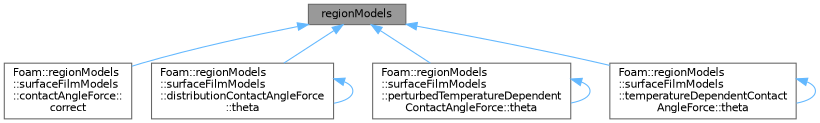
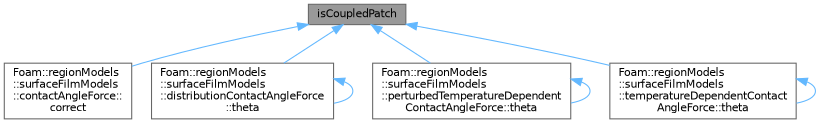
  digraph {
    rankdir=TB
    node [color=grey40 fillcolor=white fontname=Helvetica fontsize=10 shape=box style=filled]
    edge [color=steelblue1 dir=back fontname=Helvetica fontsize=10 labelfontname=Helvetica labelfontsize=10 style=solid]
-   n1 [color=gray40 fillcolor=grey60 fontcolor=black height=0.2 label=regionModels width=0.4]
+   n1 [color=gray40 fillcolor=grey60 fontcolor=black height=0.2 label=isCoupledPatch width=0.4]
    n2 [height=0.2 label="Foam::regionModels\l::surfaceFilmModels\l::contactAngleForce::\lcorrect" width=0.4]
    n3 [height=0.2 label="Foam::regionModels\l::surfaceFilmModels\l::distributionContactAngleForce\l::theta" width=0.4]
    n4 [height=0.2 label="Foam::regionModels\l::surfaceFilmModels\l::perturbedTemperatureDependent\lContactAngleForce::theta" width=0.4]
    n5 [height=0.2 label="Foam::regionModels\l::surfaceFilmModels\l::temperatureDependentContact\lAngleForce::theta" width=0.4]
    n1 -> n2
    n1 -> n3
    n1 -> n4
    n1 -> n5
    n3 -> n3
    n4 -> n4
    n5 -> n5
  }
